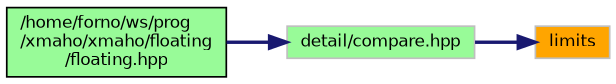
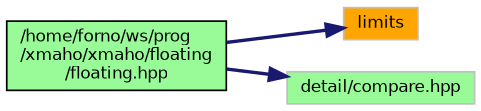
  digraph {
    rankdir=LR
    node [color=grey75 fillcolor=palegreen fontname=Helvetica fontsize=10 shape=record style=filled]
    edge [color=midnightblue fontname=Helvetica fontsize=10 labelfontname=Helvetica labelfontsize=10 style=bold]
    n1 [color=black fontcolor=black height=0.2 label="/home/forno/ws/prog\l/xmaho/xmaho/floating\l/floating.hpp" width=0.4]
    n2 [fillcolor=orange height=0.2 label=limits width=0.4]
    n3 [height=0.2 label="detail/compare.hpp" width=0.4]
-   n3 -> n2
+   n1 -> n2
    n1 -> n3
  }
